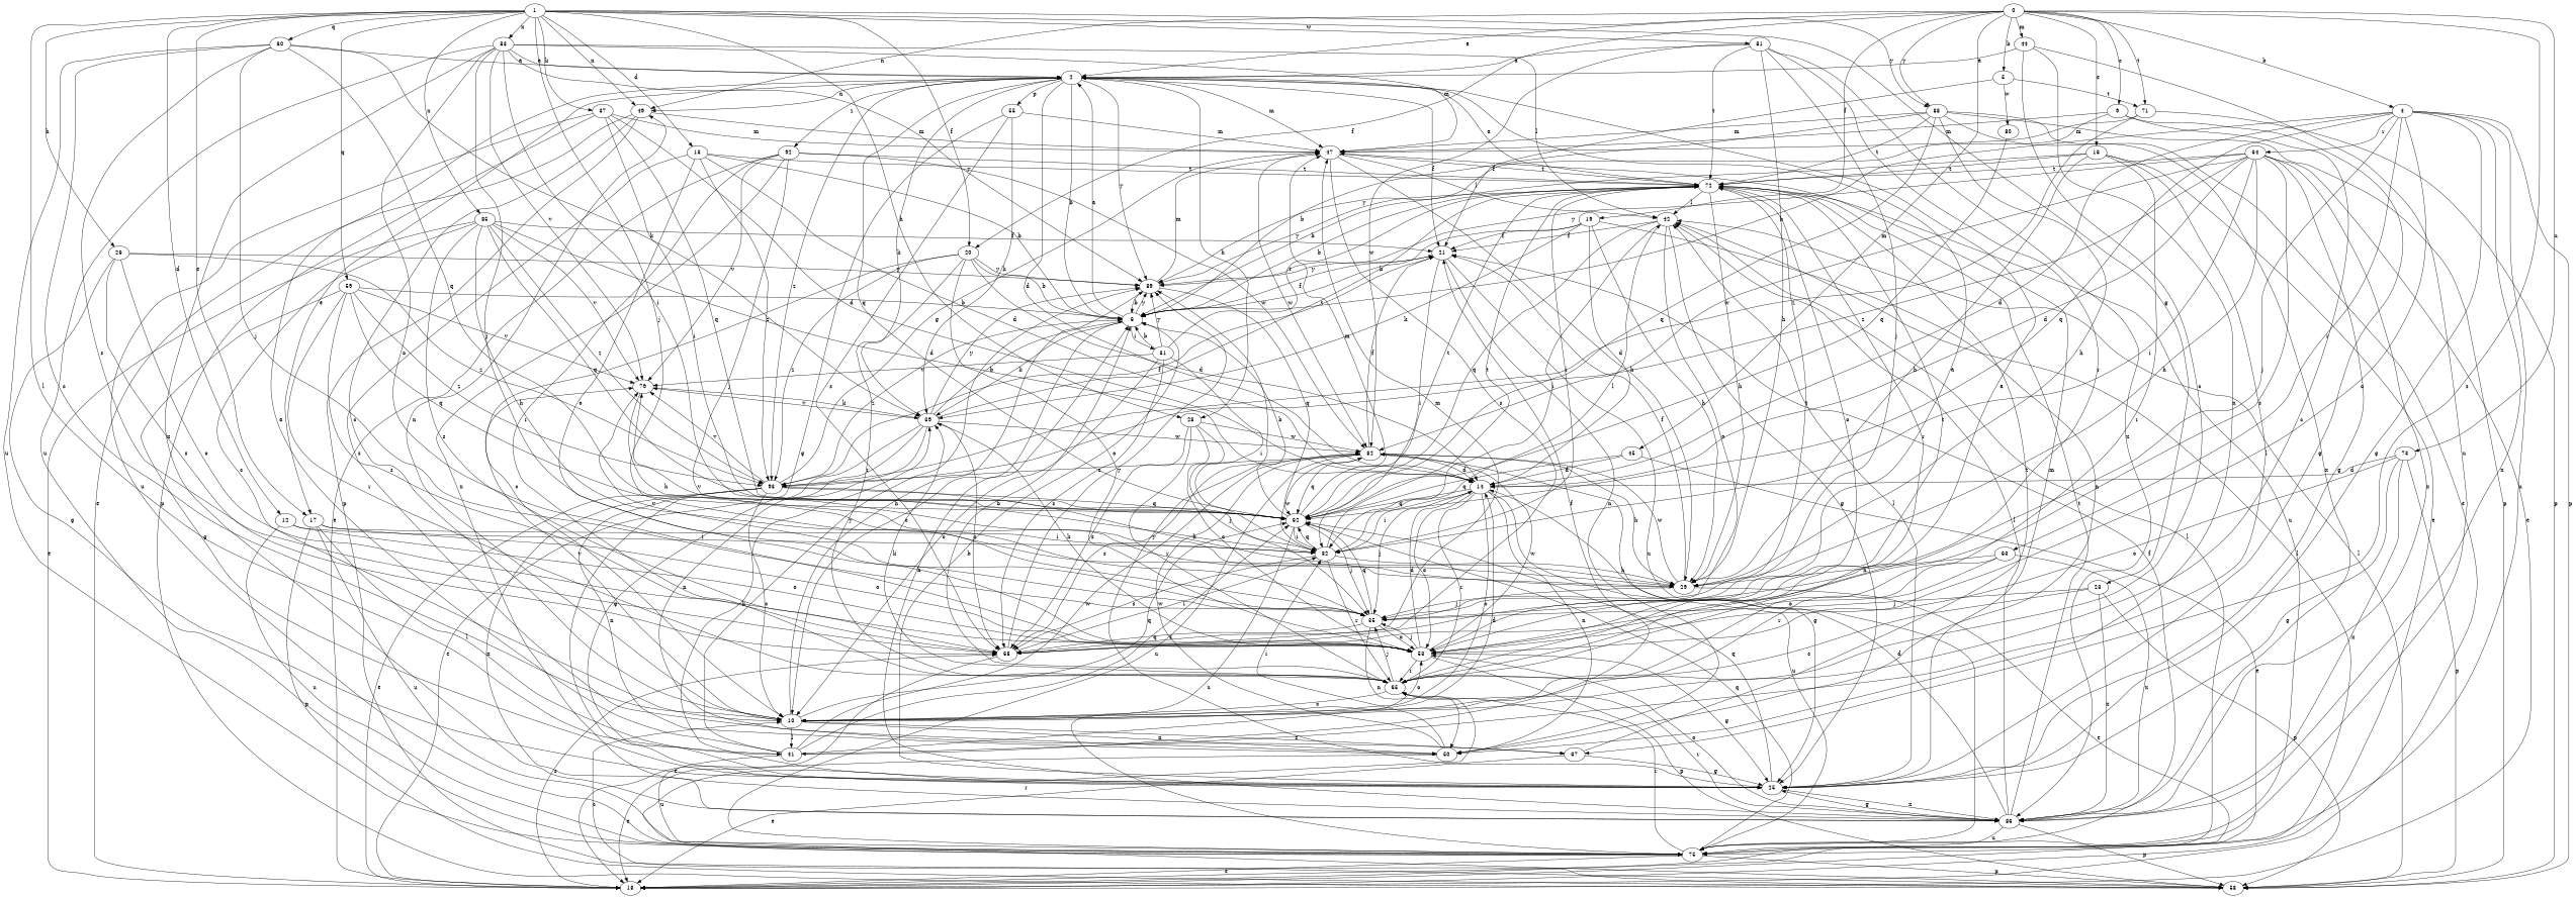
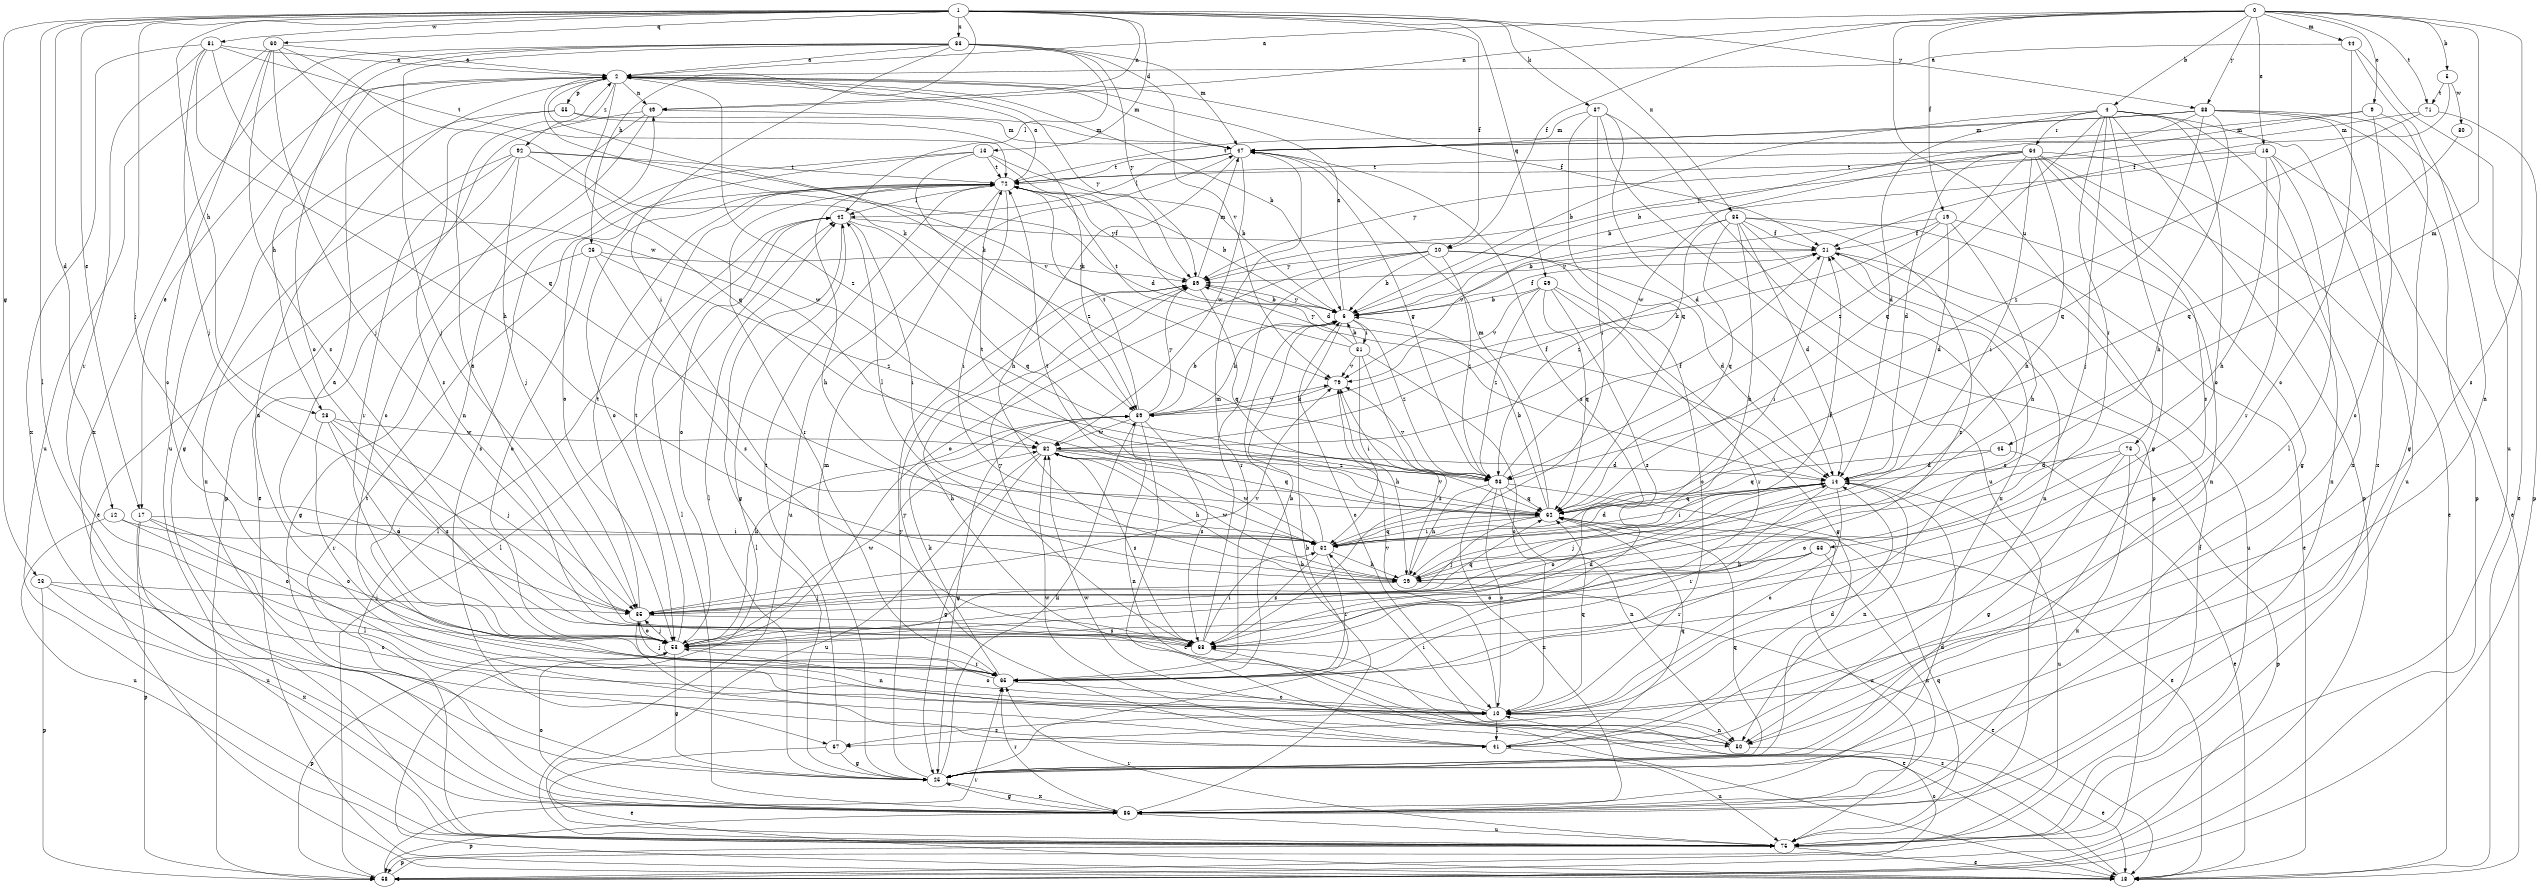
  strict digraph {
    0
    2
    4
    5
    9
    16
    19
    20
    44
    45
    49
    67
    71
    73
    88
    17
    28
    6
    14
    21
    39
    47
    55
    62
    89
    92
    93
    35
    25
    53
    58
    63
    64
    75
    86
    80
    10
    41
    72
    65
    18
    29
    50
    1
    12
    13
    23
    26
    37
    59
    60
    81
    83
    85
    32
    68
    82
    79
    42
    31
    0 -> 2 [label=a]
    0 -> 4 [label=b]
    0 -> 5 [label=b]
    0 -> 9 [label=c]
    0 -> 16 [label=e]
    0 -> 19 [label=f]
    0 -> 20 [label=f]
    0 -> 44 [label=m]
    0 -> 45 [label=m]
    0 -> 49 [label=n]
    0 -> 67 [label=s]
    0 -> 71 [label=t]
    0 -> 73 [label=u]
    0 -> 88 [label=y]
    2 -> 49 [label=n]
    2 -> 17 [label=e]
    2 -> 28 [label=h]
    2 -> 6 [label=b]
    2 -> 14 [label=d]
    2 -> 21 [label=f]
    2 -> 39 [label=k]
    2 -> 47 [label=m]
    2 -> 55 [label=p]
    2 -> 62 [label=q]
    2 -> 89 [label=y]
    2 -> 92 [label=z]
    2 -> 93 [label=z]
    4 -> 6 [label=b]
    4 -> 14 [label=d]
    4 -> 62 [label=q]
    4 -> 35 [label=j]
    4 -> 25 [label=g]
    4 -> 53 [label=o]
    4 -> 58 [label=p]
    4 -> 63 [label=r]
    4 -> 64 [label=r]
    4 -> 75 [label=u]
    4 -> 86 [label=x]
    5 -> 71 [label=t]
    5 -> 21 [label=f]
    5 -> 80 [label=w]
    9 -> 47 [label=m]
    9 -> 89 [label=y]
    9 -> 25 [label=g]
    9 -> 10 [label=c]
    16 -> 6 [label=b]
    16 -> 41 [label=l]
    16 -> 72 [label=t]
    16 -> 65 [label=r]
    16 -> 18 [label=e]
    16 -> 29 [label=h]
    19 -> 6 [label=b]
    19 -> 14 [label=d]
    19 -> 21 [label=f]
    19 -> 39 [label=k]
    19 -> 29 [label=h]
    19 -> 50 [label=n]
    20 -> 6 [label=b]
    20 -> 14 [label=d]
    20 -> 89 [label=y]
    20 -> 93 [label=z]
    20 -> 53 [label=o]
    20 -> 10 [label=c]
    20 -> 65 [label=r]
    44 -> 2 [label=a]
    44 -> 75 [label=u]
    44 -> 10 [label=c]
    44 -> 50 [label=n]
    45 -> 14 [label=d]
    45 -> 62 [label=q]
    45 -> 18 [label=e]
    49 -> 47 [label=m]
    49 -> 58 [label=p]
    49 -> 10 [label=c]
    49 -> 18 [label=e]
    67 -> 25 [label=g]
    67 -> 72 [label=t]
    67 -> 18 [label=e]
    71 -> 47 [label=m]
    71 -> 93 [label=z]
    71 -> 58 [label=p]
    73 -> 14 [label=d]
    73 -> 25 [label=g]
    73 -> 53 [label=o]
    73 -> 58 [label=p]
    73 -> 86 [label=x]
    88 -> 6 [label=b]
    88 -> 47 [label=m]
    88 -> 62 [label=q]
    88 -> 58 [label=p]
    88 -> 86 [label=x]
    88 -> 72 [label=t]
    88 -> 18 [label=e]
    88 -> 29 [label=h]
    17 -> 53 [label=o]
    17 -> 58 [label=p]
    17 -> 75 [label=u]
    17 -> 41 [label=l]
    17 -> 32 [label=i]
    28 -> 35 [label=j]
    28 -> 53 [label=o]
    28 -> 65 [label=r]
    28 -> 68 [label=s]
    28 -> 82 [label=w]
    6 -> 2 [label=a]
    6 -> 21 [label=f]
    6 -> 39 [label=k]
    6 -> 89 [label=y]
    6 -> 93 [label=z]
    6 -> 10 [label=c]
    6 -> 31 [label=i]
    14 -> 62 [label=q]
    14 -> 35 [label=j]
    14 -> 53 [label=o]
    14 -> 75 [label=u]
    14 -> 10 [label=c]
    14 -> 65 [label=r]
    14 -> 50 [label=n]
    14 -> 32 [label=i]
    21 -> 89 [label=y]
    21 -> 75 [label=u]
    21 -> 50 [label=n]
    21 -> 32 [label=i]
    39 -> 6 [label=b]
    39 -> 89 [label=y]
    39 -> 25 [label=g]
    39 -> 72 [label=t]
    39 -> 18 [label=e]
    39 -> 50 [label=n]
    39 -> 68 [label=s]
    39 -> 82 [label=w]
    39 -> 79 [label=v]
    47 -> 72 [label=t]
    47 -> 29 [label=h]
    47 -> 68 [label=s]
    47 -> 82 [label=w]
    47 -> 42 [label=l]
    55 -> 39 [label=k]
    55 -> 47 [label=m]
    55 -> 25 [label=g]
    55 -> 68 [label=s]
    62 -> 6 [label=b]
    62 -> 47 [label=m]
    62 -> 35 [label=j]
    62 -> 75 [label=u]
    62 -> 72 [label=t]
    62 -> 32 [label=i]
    89 -> 6 [label=b]
    89 -> 47 [label=m]
    89 -> 62 [label=q]
    92 -> 35 [label=j]
    92 -> 86 [label=x]
    92 -> 72 [label=t]
    92 -> 65 [label=r]
    92 -> 18 [label=e]
    92 -> 82 [label=w]
    92 -> 79 [label=v]
    93 -> 21 [label=f]
    93 -> 47 [label=g]
    93 -> 62 [label=q]
    93 -> 86 [label=x]
    93 -> 10 [label=c]
    93 -> 18 [label=e]
    93 -> 29 [label=h]
    93 -> 50 [label=n]
    93 -> 79 [label=v]
    35 -> 62 [label=q]
    35 -> 53 [label=o]
    35 -> 72 [label=t]
    35 -> 50 [label=n]
    35 -> 68 [label=s]
    35 -> 79 [label=v]
    25 -> 6 [label=b]
    25 -> 39 [label=k]
    25 -> 47 [label=m]
    25 -> 62 [label=q]
    25 -> 89 [label=y]
    25 -> 86 [label=x]
    25 -> 42 [label=l]
    53 -> 14 [label=d]
    53 -> 39 [label=k]
    53 -> 35 [label=j]
    53 -> 25 [label=g]
    53 -> 58 [label=p]
    53 -> 72 [label=t]
    53 -> 65 [label=r]
    53 -> 82 [label=w]
    58 -> 10 [label=c]
    58 -> 65 [label=r]
    58 -> 42 [label=l]
    63 -> 53 [label=o]
    63 -> 86 [label=x]
    63 -> 65 [label=r]
    63 -> 29 [label=h]
    64 -> 14 [label=d]
    64 -> 89 [label=y]
    64 -> 93 [label=z]
    64 -> 25 [label=g]
    64 -> 86 [label=x]
    64 -> 72 [label=t]
    64 -> 18 [label=e]
    64 -> 29 [label=h]
    64 -> 32 [label=i]
    64 -> 68 [label=s]
    64 -> 82 [label=w]
    75 -> 21 [label=f]
    75 -> 62 [label=q]
    75 -> 58 [label=p]
    75 -> 65 [label=r]
    75 -> 18 [label=e]
    75 -> 42 [label=l]
    86 -> 6 [label=b]
    86 -> 14 [label=d]
    86 -> 25 [label=g]
    86 -> 53 [label=o]
    86 -> 58 [label=p]
    86 -> 75 [label=u]
    86 -> 72 [label=t]
    86 -> 65 [label=r]
    86 -> 42 [label=l]
    80 -> 62 [label=q]
    10 -> 49 [label=n]
    10 -> 67 [label=s]
    10 -> 62 [label=q]
    10 -> 89 [label=h]
    10 -> 53 [label=o]
    10 -> 41 [label=l]
    10 -> 50 [label=n]
    10 -> 79 [label=v]
    41 -> 2 [label=a]
    41 -> 14 [label=d]
-   41 -> 21 [label=f]
+   41 -> 21 [label=x]
    41 -> 62 [label=q]
    41 -> 89 [label=y]
    41 -> 75 [label=u]
    41 -> 82 [label=w]
    72 -> 2 [label=a]
    72 -> 6 [label=b]
    72 -> 89 [label=y]
    72 -> 53 [label=o]
    72 -> 75 [label=u]
    72 -> 65 [label=r]
    72 -> 29 [label=h]
    72 -> 32 [label=i]
    72 -> 42 [label=l]
    65 -> 2 [label=a]
    65 -> 6 [label=b]
    65 -> 39 [label=k]
    65 -> 35 [label=j]
    65 -> 10 [label=c]
    18 -> 68 [label=s]
    18 -> 42 [label=l]
    29 -> 21 [label=f]
    29 -> 35 [label=j]
    29 -> 18 [label=e]
    29 -> 82 [label=w]
    29 -> 79 [label=v]
    50 -> 18 [label=e]
    50 -> 32 [label=i]
    50 -> 82 [label=w]
    1 -> 20 [label=f]
    1 -> 49 [label=n]
    1 -> 88 [label=y]
    1 -> 17 [label=e]
    1 -> 28 [label=h]
    1 -> 35 [label=j]
    1 -> 41 [label=l]
    1 -> 12 [label=d]
    1 -> 13 [label=d]
    1 -> 23 [label=g]
    1 -> 26 [label=h]
    1 -> 37 [label=k]
    1 -> 59 [label=q]
    1 -> 60 [label=q]
    1 -> 81 [label=w]
    1 -> 83 [label=x]
    1 -> 85 [label=x]
    12 -> 53 [label=o]
    12 -> 75 [label=u]
    12 -> 32 [label=i]
    13 -> 67 [label=s]
    13 -> 6 [label=b]
    13 -> 14 [label=d]
    13 -> 93 [label=z]
    13 -> 53 [label=o]
    13 -> 72 [label=t]
    23 -> 35 [label=j]
    23 -> 58 [label=p]
    23 -> 86 [label=x]
    23 -> 10 [label=c]
    26 -> 89 [label=y]
    26 -> 93 [label=z]
    26 -> 25 [label=g]
    26 -> 53 [label=o]
    26 -> 68 [label=s]
    37 -> 14 [label=d]
    37 -> 47 [label=m]
    37 -> 62 [label=q]
    37 -> 58 [label=p]
    37 -> 75 [label=u]
    37 -> 32 [label=i]
    59 -> 6 [label=b]
    59 -> 62 [label=q]
    59 -> 93 [label=z]
    59 -> 25 [label=g]
    59 -> 65 [label=r]
    59 -> 68 [label=s]
    59 -> 79 [label=v]
    60 -> 2 [label=a]
    60 -> 39 [label=k]
    60 -> 62 [label=q]
    60 -> 35 [label=j]
    60 -> 75 [label=u]
    60 -> 10 [label=c]
    60 -> 68 [label=s]
    81 -> 2 [label=a]
    81 -> 35 [label=j]
    81 -> 86 [label=x]
    81 -> 72 [label=t]
    81 -> 65 [label=r]
    81 -> 29 [label=h]
    81 -> 82 [label=w]
    83 -> 2 [label=a]
    83 -> 47 [label=m]
    83 -> 89 [label=y]
    83 -> 35 [label=j]
    83 -> 53 [label=o]
    83 -> 75 [label=u]
    83 -> 86 [label=x]
    83 -> 32 [label=i]
    83 -> 79 [label=v]
    83 -> 42 [label=l]
    85 -> 14 [label=d]
    85 -> 21 [label=f]
    85 -> 62 [label=q]
    85 -> 93 [label=z]
    85 -> 10 [label=c]
    85 -> 18 [label=e]
    85 -> 29 [label=h]
    85 -> 68 [label=s]
    85 -> 79 [label=v]
+   32 -> 14 [label=d]
    32 -> 62 [label=q]
    32 -> 72 [label=t]
    32 -> 65 [label=r]
    32 -> 29 [label=h]
    32 -> 68 [label=s]
    32 -> 82 [label=w]
    32 -> 42 [label=l]
    68 -> 2 [label=a]
    68 -> 47 [label=m]
    68 -> 89 [label=y]
    68 -> 18 [label=e]
    68 -> 32 [label=i]
    82 -> 14 [label=d]
    82 -> 21 [label=f]
    82 -> 62 [label=q]
    82 -> 93 [label=z]
    82 -> 25 [label=g]
    82 -> 75 [label=u]
    82 -> 29 [label=h]
    82 -> 68 [label=s]
    79 -> 39 [label=k]
    79 -> 29 [label=h]
    42 -> 21 [label=f]
    42 -> 62 [label=q]
    42 -> 25 [label=g]
    42 -> 53 [label=o]
    42 -> 32 [label=i]
    31 -> 6 [label=b]
    31 -> 89 [label=y]
    31 -> 10 [label=c]
    31 -> 72 [label=t]
    31 -> 32 [label=i]
    31 -> 68 [label=s]
    31 -> 79 [label=v]
  }
